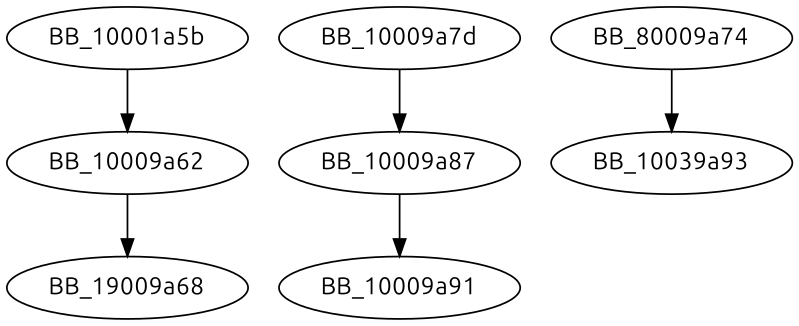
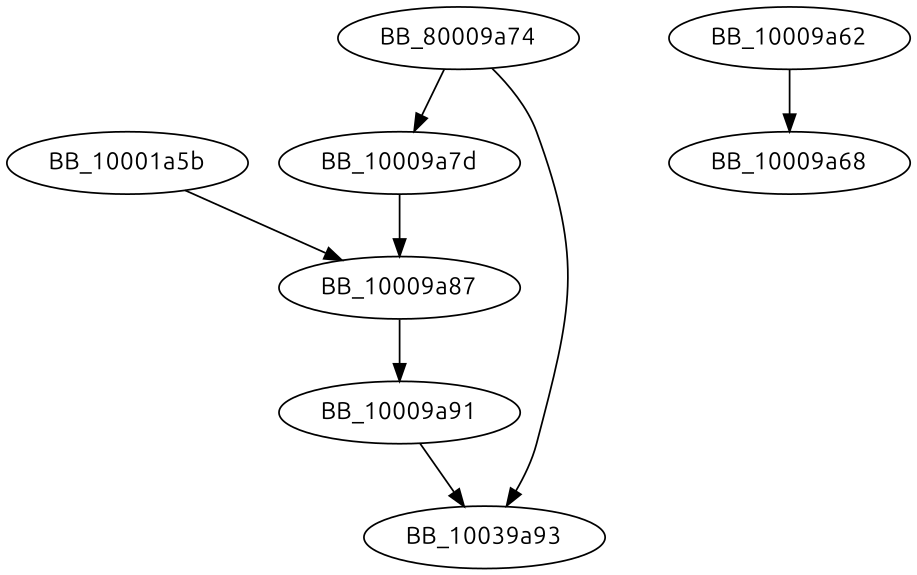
  digraph {
    fontname=Ubuntu
    node [fontname=Ubuntu]
    edge [fontname=Ubuntu]
    n1 [label=BB_10001a5b]
    BB_10009a62
-   BB_10009a68 [label=BB_19009a68]
+   BB_10009a68
    BB_10009a7d
    BB_10009a87
    BB_10009a91
    n7 [label=BB_80009a74]
    n8 [label=BB_10039a93]
-   n1 -> BB_10009a62
+   n1 -> BB_10009a87
    BB_10009a62 -> BB_10009a68
    BB_10009a7d -> BB_10009a87
    BB_10009a87 -> BB_10009a91
+   BB_10009a91 -> n8
+   n7 -> BB_10009a7d
    n7 -> n8
  }
